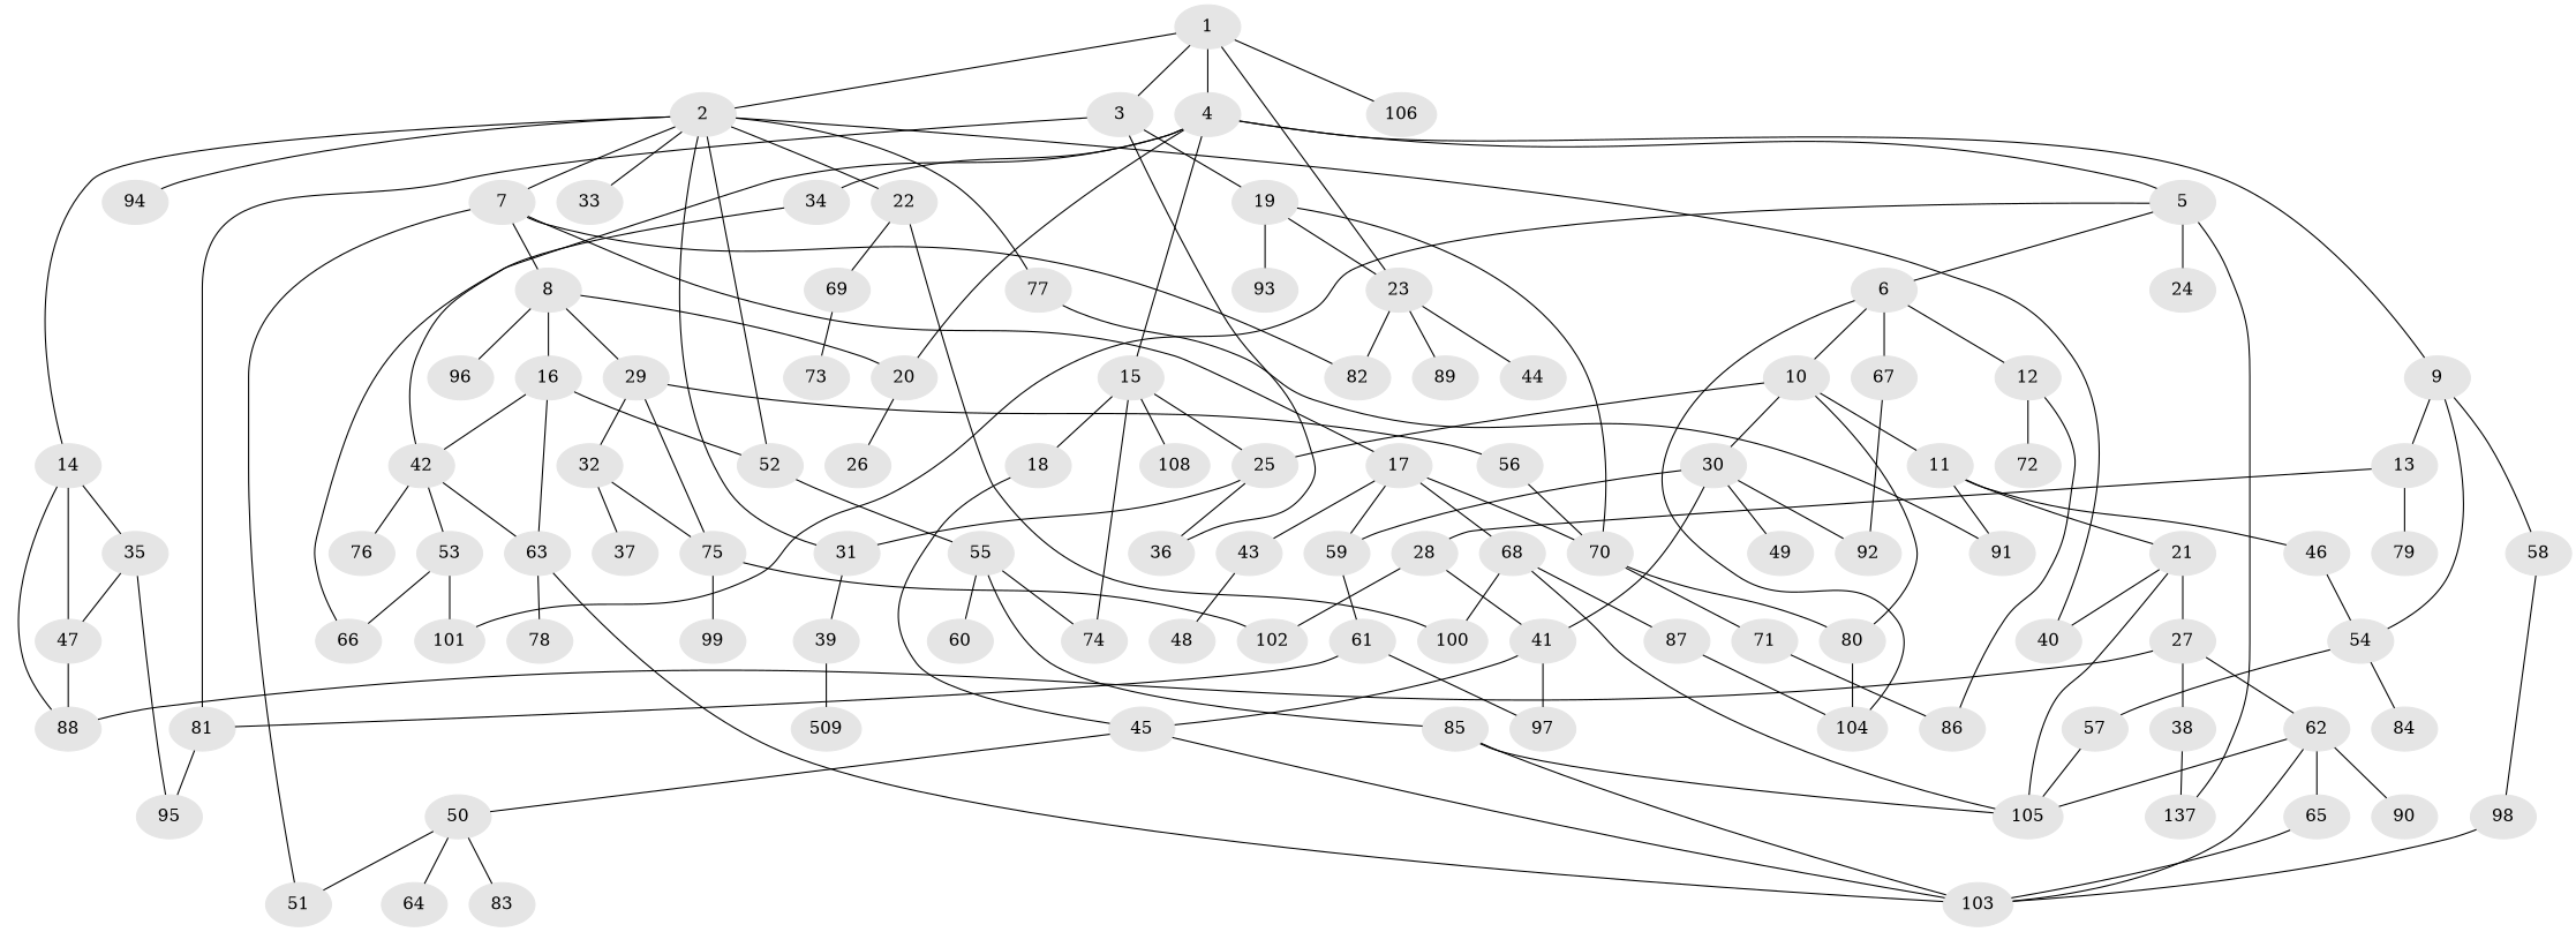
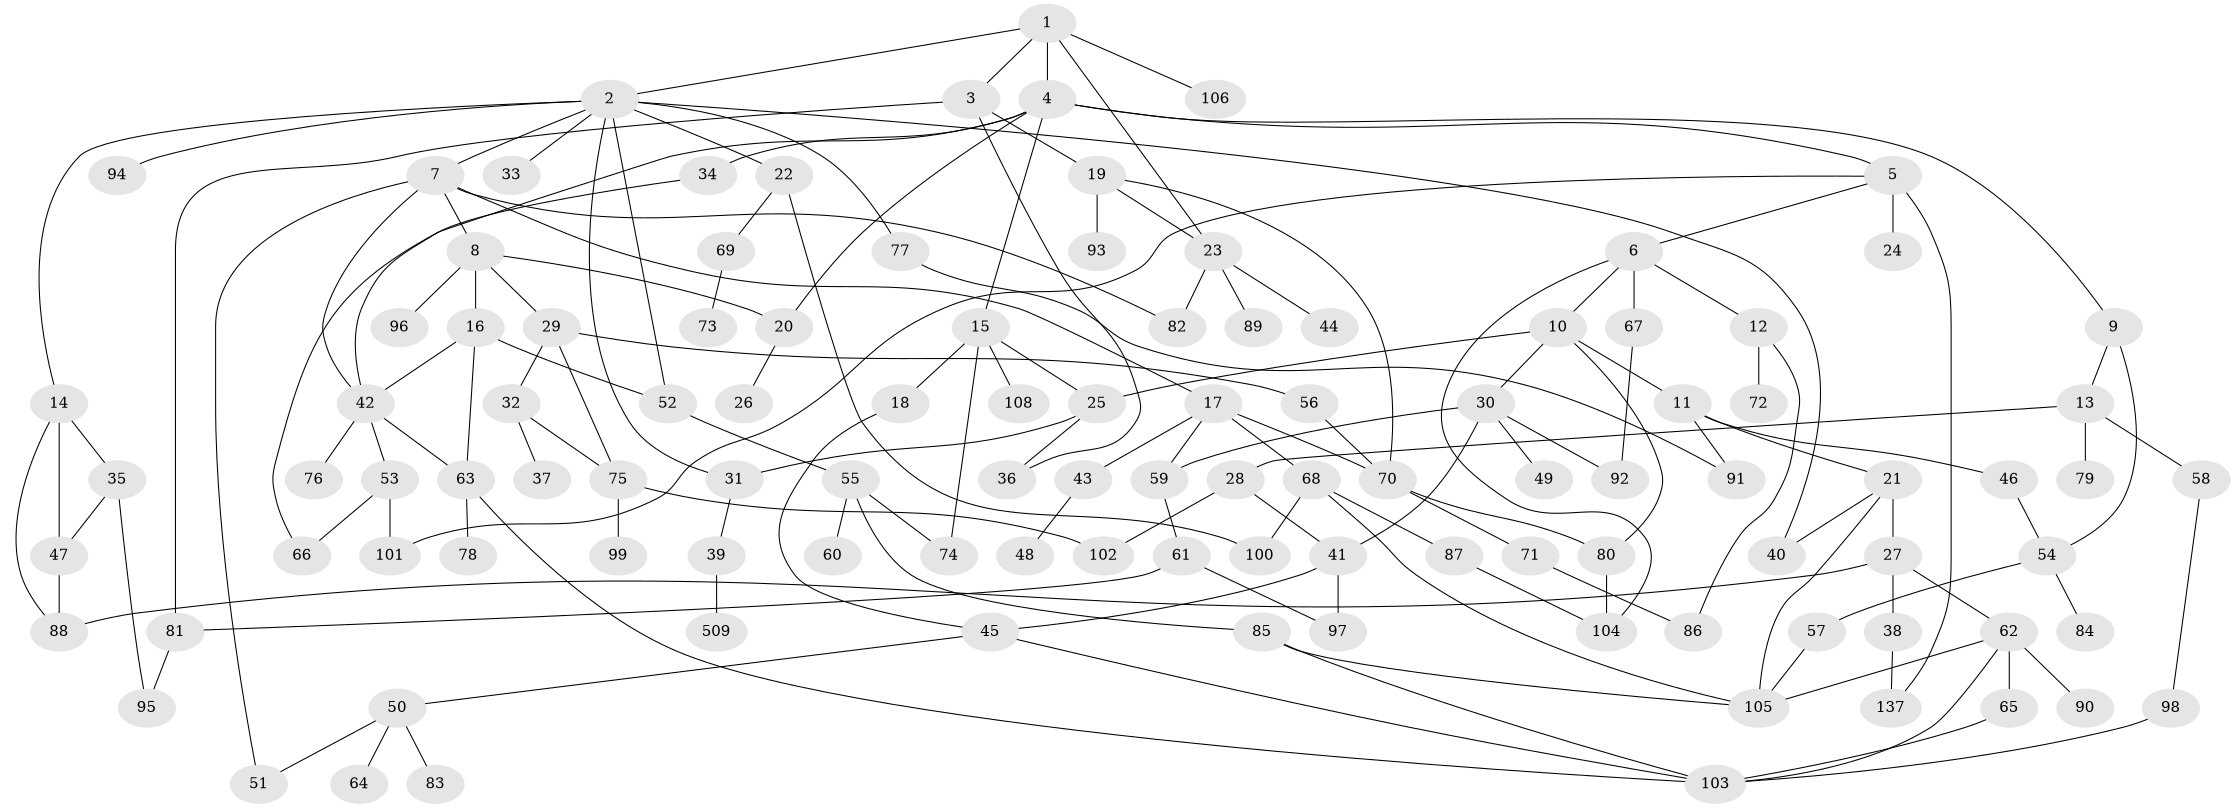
  graph {
    node [color=gray90 style=filled]
    1
    2
    3
    4
    23
    106
    7
    14
    22
    31
    33
    40
    52
    77
    94
    19
    36
    81
    5
    9
    15
    20
    34
    42
    82
    44
    89
    8
    17
    51
    35
    88
    47
    69
    100
    39
    55
    91
    70
    93
    95
    6
    24
    101
    n45 [label=137]
    13
    54
    58
    25
    18
    74
    108
    26
    66
    63
    53
    76
    10
    12
    67
    104
    11
    30
    80
    72
    86
    92
    16
    29
    96
    43
    59
    68
    32
    56
    75
    28
    79
    57
    84
    98
    21
    46
    41
    49
    27
    105
    102
    45
    103
    78
    71
    48
    61
    87
    50
    38
    62
    73
    65
    90
    97
    37
    99
    n105 [label=509]
    64
    83
    60
    85
    1 -- 2
    1 -- 3
    1 -- 4
    1 -- 23
    1 -- 106
    2 -- 7
    2 -- 14
    2 -- 22
    2 -- 31
    2 -- 33
    2 -- 40
    2 -- 52
    2 -- 77
    2 -- 94
    3 -- 19
    3 -- 36
    3 -- 81
    4 -- 5
    4 -- 9
    4 -- 15
    4 -- 20
    4 -- 34
    4 -- 42
    23 -- 82
    23 -- 44
    23 -- 89
+   7 -- 42
    7 -- 82
    7 -- 8
    7 -- 17
    7 -- 51
    14 -- 35
    14 -- 88
    14 -- 47
    22 -- 69
    22 -- 100
    31 -- 39
    52 -- 55
    77 -- 91
    19 -- 23
    19 -- 70
    19 -- 93
    81 -- 95
    5 -- 6
    5 -- 24
    5 -- 101
    5 -- n45
    9 -- 13
    9 -- 54
-   9 -- 58
+   13 -- 58
    15 -- 25
    15 -- 18
    15 -- 74
    15 -- 108
    20 -- 26
    34 -- 66
    42 -- 63
    42 -- 53
    42 -- 76
    8 -- 20
    8 -- 16
    8 -- 29
    8 -- 96
    17 -- 70
    17 -- 43
    17 -- 59
    17 -- 68
    35 -- 47
    35 -- 95
    47 -- 88
    69 -- 73
    39 -- n105
    55 -- 74
    55 -- 60
    55 -- 85
    70 -- 80
    70 -- 71
    6 -- 10
    6 -- 12
    6 -- 67
    6 -- 104
    13 -- 28
    13 -- 79
    54 -- 57
    54 -- 84
    58 -- 98
    25 -- 31
    25 -- 36
    18 -- 45
    63 -- 103
    63 -- 78
    53 -- 101
    53 -- 66
    10 -- 25
    10 -- 11
    10 -- 30
    10 -- 80
    12 -- 72
    12 -- 86
    67 -- 92
    11 -- 91
    11 -- 21
    11 -- 46
    30 -- 92
    30 -- 59
    30 -- 41
    30 -- 49
    80 -- 104
    16 -- 52
    16 -- 42
    16 -- 63
    29 -- 32
    29 -- 56
    29 -- 75
    43 -- 48
    59 -- 61
    68 -- 100
    68 -- 105
    68 -- 87
    32 -- 75
    32 -- 37
    56 -- 70
    75 -- 102
    75 -- 99
    28 -- 41
    28 -- 102
    57 -- 105
    98 -- 103
    21 -- 40
    21 -- 27
    21 -- 105
    46 -- 54
    41 -- 45
    41 -- 97
    27 -- 88
    27 -- 38
    27 -- 62
    45 -- 103
    45 -- 50
    71 -- 86
    61 -- 81
    61 -- 97
    87 -- 104
    50 -- 51
    50 -- 64
    50 -- 83
    38 -- n45
    62 -- 105
    62 -- 103
    62 -- 65
    62 -- 90
    65 -- 103
    85 -- 105
    85 -- 103
  }
